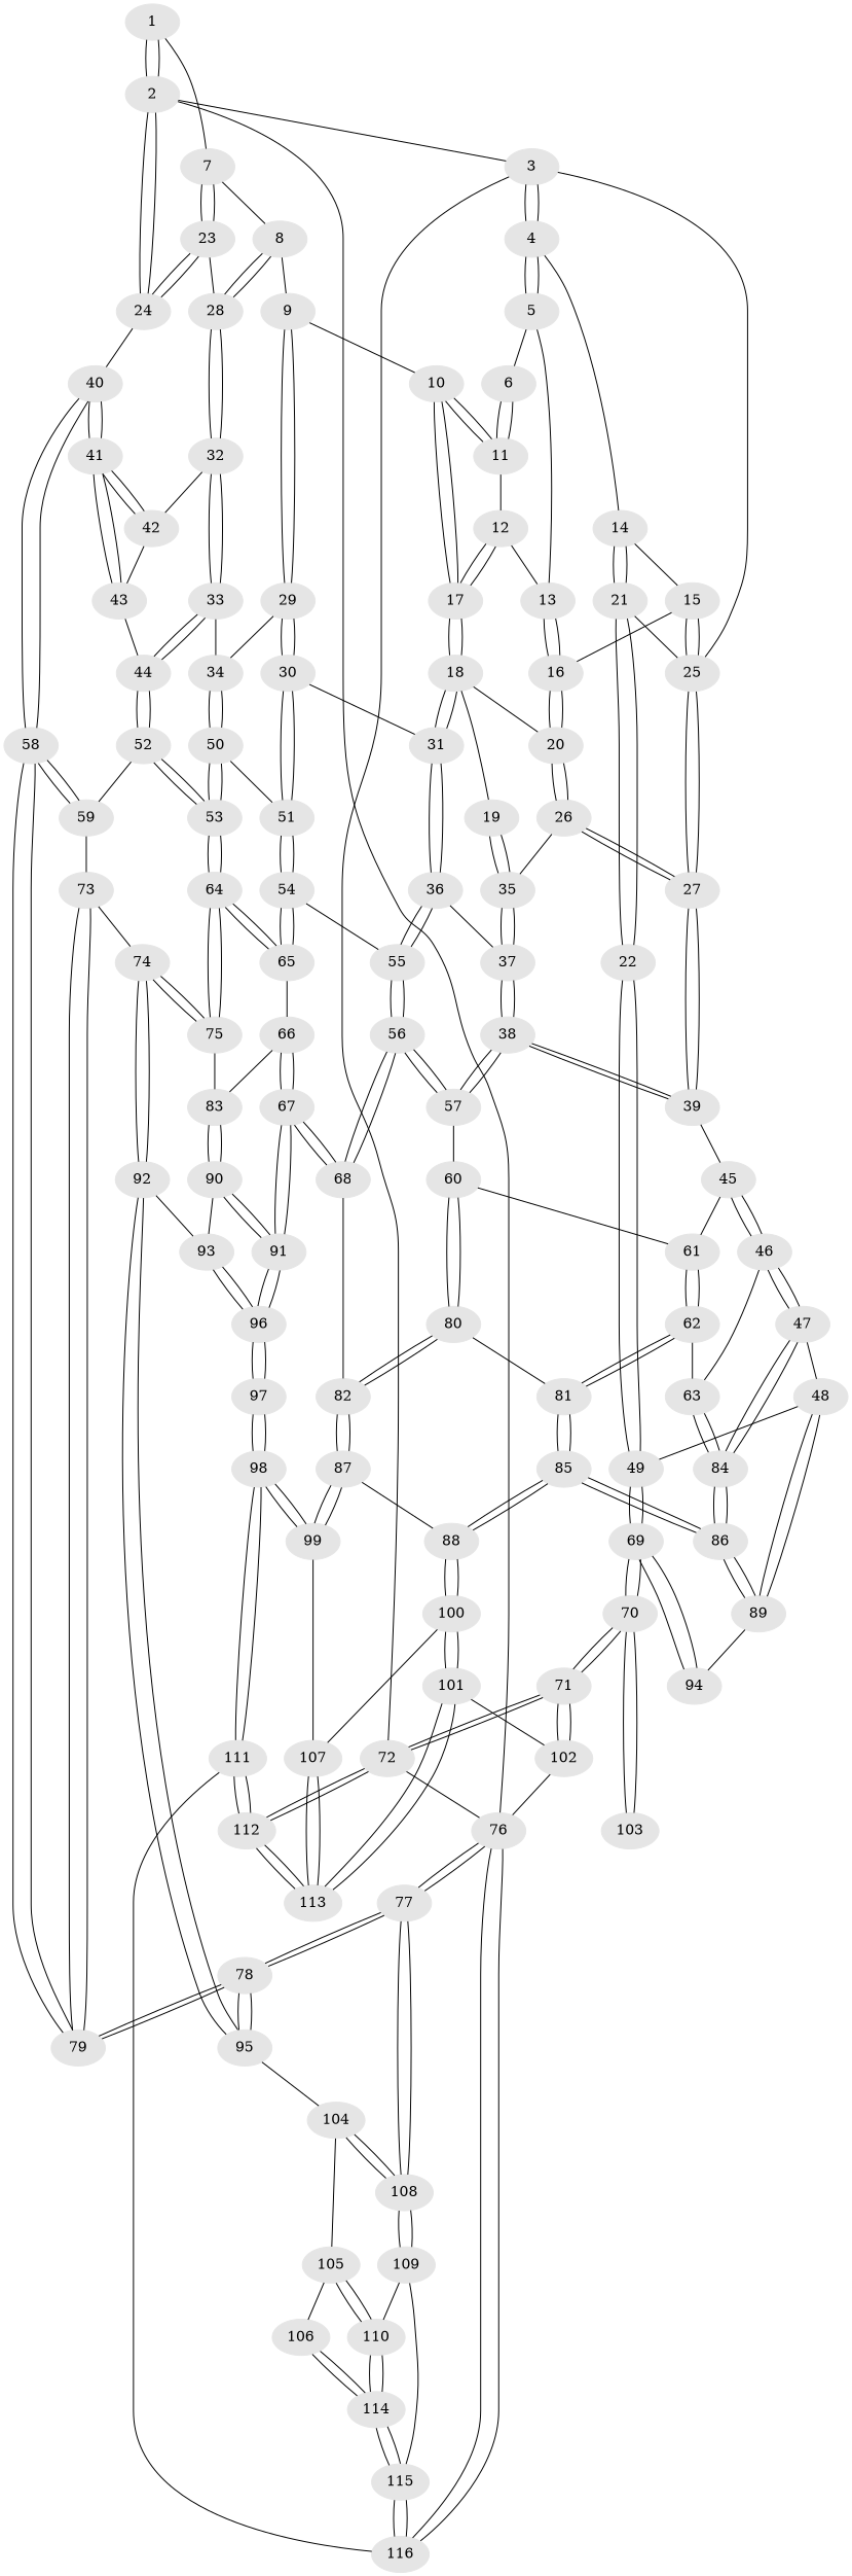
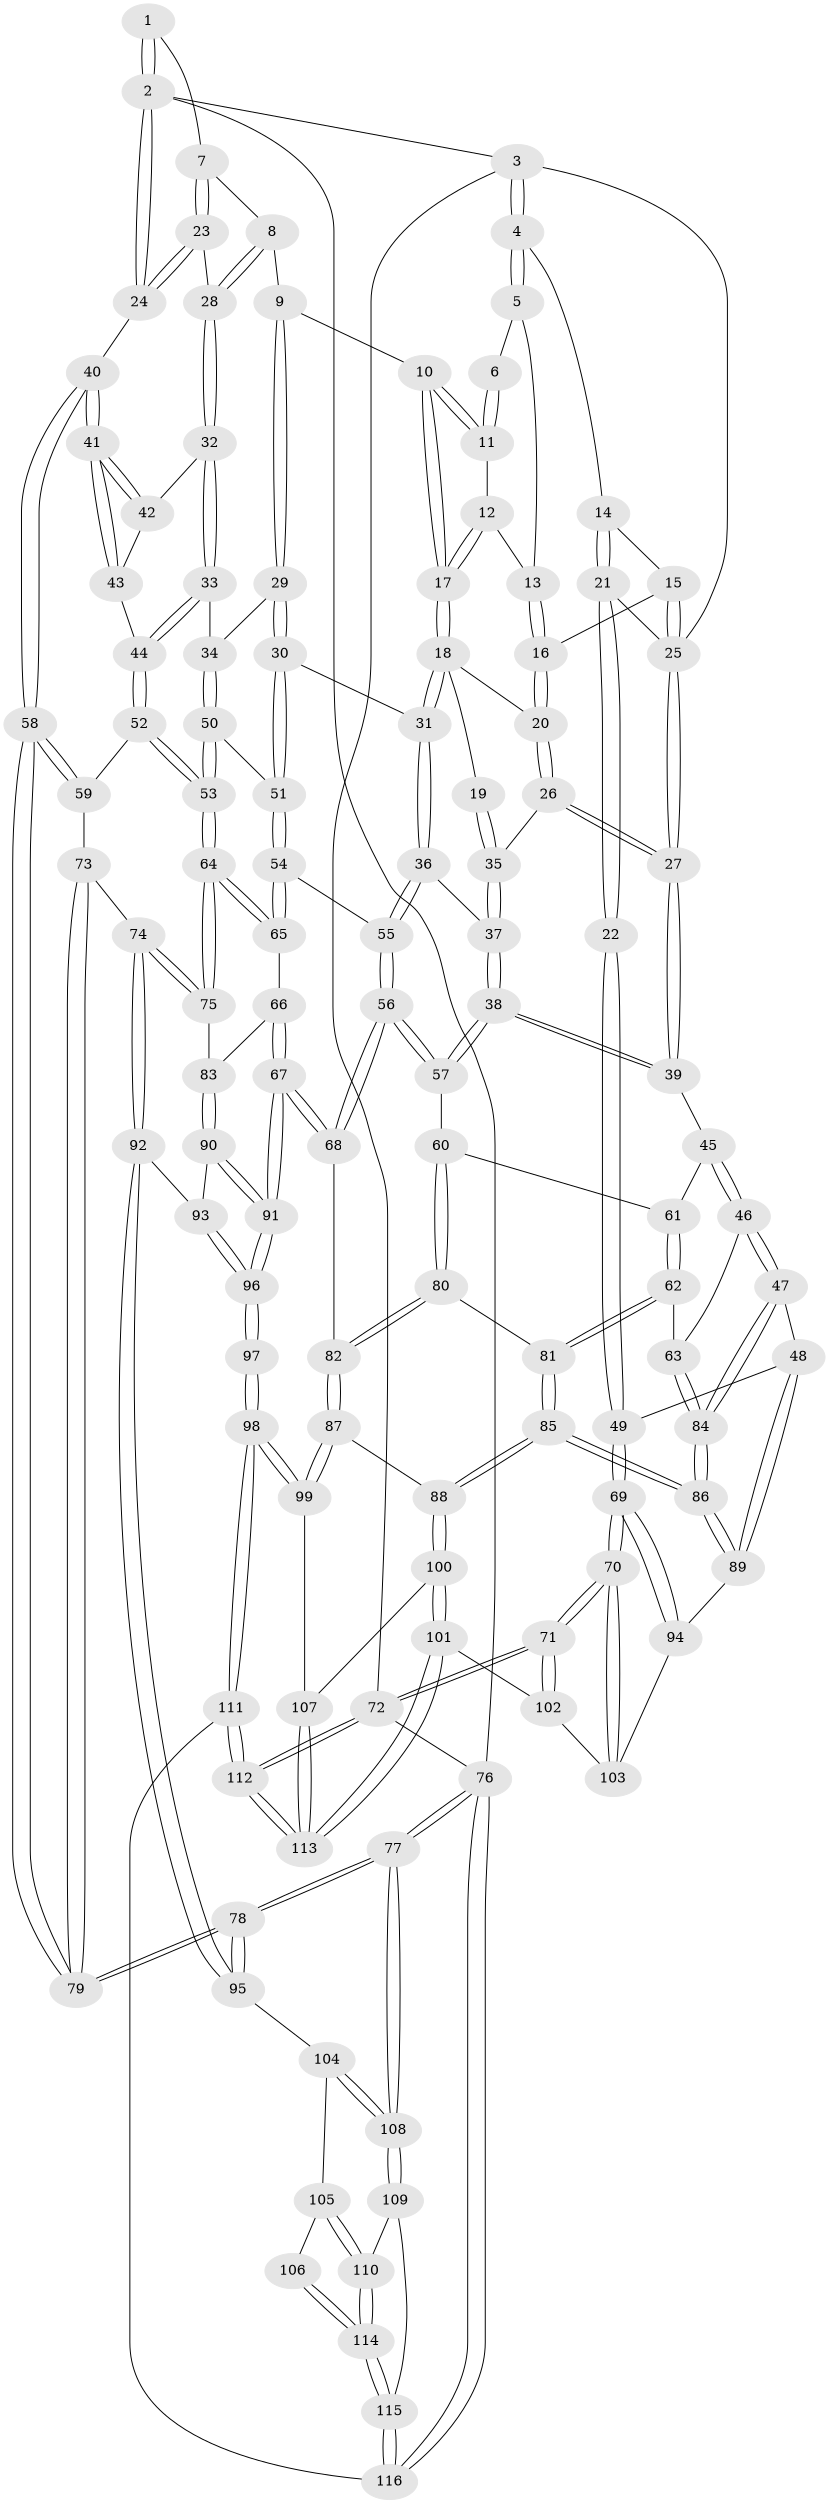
  graph {
    node [color=gray90 style=filled]
    1
    2
    7
    3
    24
    76
    8
    23
    4
    72
    25
    40
    77
    116
    5
    14
    22
    49
    112
    6
    13
    15
    21
    11
    16
    12
    9
    28
    10
    29
    32
    17
    30
    34
    18
    20
    27
    26
    19
    31
    35
    36
    37
    69
    41
    58
    39
    45
    33
    42
    51
    50
    54
    55
    44
    43
    52
    53
    38
    56
    57
    60
    46
    61
    59
    79
    47
    63
    62
    48
    84
    89
    86
    94
    70
    64
    65
    73
    75
    66
    68
    82
    80
    74
    81
    85
    83
    67
    91
    90
    96
    87
    71
    103
    102
    113
    92
    95
    93
    78
    108
    109
    104
    88
    99
    100
    107
    101
    97
    105
    98
    111
    106
    114
    110
    115
    1 -- 2
    1 -- 2
    1 -- 7
    2 -- 3
    2 -- 24
    2 -- 24
    2 -- 76
    7 -- 8
    7 -- 23
    7 -- 23
    3 -- 4
    3 -- 4
    3 -- 72
    3 -- 25
    24 -- 40
    76 -- 77
    76 -- 77
    76 -- 116
    76 -- 116
    8 -- 9
    8 -- 28
    8 -- 28
    23 -- 24
    23 -- 24
    23 -- 28
    4 -- 5
    4 -- 5
    4 -- 14
    72 -- 76
    72 -- 112
    72 -- 112
    25 -- 27
    25 -- 27
    40 -- 41
    40 -- 41
    40 -- 58
    40 -- 58
    77 -- 78
    77 -- 78
    77 -- 108
    77 -- 108
    5 -- 6
    5 -- 13
    14 -- 15
    14 -- 21
    14 -- 21
    22 -- 49
    22 -- 49
    49 -- 69
    49 -- 69
    112 -- 113
    112 -- 113
    6 -- 11
    6 -- 11
    13 -- 16
    13 -- 16
    15 -- 25
    15 -- 25
    15 -- 16
    21 -- 25
    21 -- 22
    21 -- 22
    11 -- 12
    16 -- 20
    16 -- 20
    12 -- 13
    12 -- 17
    12 -- 17
    9 -- 10
    9 -- 29
    9 -- 29
    28 -- 32
    28 -- 32
    10 -- 11
    10 -- 11
    10 -- 17
    10 -- 17
    29 -- 30
    29 -- 30
    29 -- 34
    32 -- 33
    32 -- 33
    32 -- 42
    17 -- 18
    17 -- 18
    30 -- 31
    30 -- 51
    30 -- 51
    34 -- 50
    34 -- 50
    18 -- 20
    18 -- 19
    18 -- 31
    18 -- 31
    20 -- 26
    20 -- 26
    27 -- 39
    27 -- 39
    26 -- 27
    26 -- 27
    26 -- 35
    19 -- 35
    19 -- 35
    31 -- 36
    31 -- 36
    35 -- 37
    35 -- 37
    36 -- 37
    36 -- 55
    36 -- 55
    37 -- 38
    37 -- 38
    69 -- 94
    69 -- 94
    69 -- 70
    69 -- 70
    41 -- 42
    41 -- 42
    41 -- 43
    41 -- 43
    58 -- 59
    58 -- 59
    58 -- 79
    58 -- 79
    39 -- 45
    45 -- 46
    45 -- 46
    45 -- 61
    33 -- 34
    33 -- 44
    33 -- 44
    42 -- 43
    51 -- 54
    51 -- 54
    50 -- 51
    50 -- 53
    50 -- 53
    54 -- 55
    54 -- 65
    54 -- 65
    55 -- 56
    55 -- 56
    44 -- 52
    44 -- 52
    43 -- 44
    52 -- 53
    52 -- 53
    52 -- 59
    53 -- 64
    53 -- 64
    38 -- 39
    38 -- 39
    38 -- 57
    38 -- 57
    56 -- 57
    56 -- 57
    56 -- 68
    56 -- 68
    57 -- 60
    60 -- 61
    60 -- 80
    60 -- 80
    46 -- 47
    46 -- 47
    46 -- 63
    61 -- 62
    61 -- 62
    59 -- 73
    47 -- 48
    47 -- 84
    47 -- 84
    63 -- 84
    63 -- 84
    62 -- 63
    62 -- 81
    62 -- 81
    48 -- 49
    48 -- 89
    48 -- 89
    84 -- 86
    84 -- 86
    89 -- 94
    86 -- 89
    86 -- 89
+   94 -- 103
    70 -- 71
    70 -- 71
    70 -- 103
    70 -- 103
    64 -- 65
    64 -- 65
    64 -- 75
    64 -- 75
    65 -- 66
    73 -- 79
    73 -- 79
    73 -- 74
    75 -- 83
    66 -- 83
    66 -- 67
    66 -- 67
    68 -- 82
    82 -- 87
    82 -- 87
    80 -- 82
    80 -- 82
    80 -- 81
    74 -- 75
    74 -- 75
    74 -- 92
    74 -- 92
    81 -- 85
    81 -- 85
    85 -- 86
    85 -- 86
    85 -- 88
    85 -- 88
    83 -- 90
    83 -- 90
    67 -- 68
    67 -- 68
    67 -- 91
    67 -- 91
    91 -- 96
    91 -- 96
    90 -- 91
    90 -- 91
    90 -- 93
    96 -- 97
    96 -- 97
    87 -- 88
    87 -- 99
    87 -- 99
    71 -- 72
    71 -- 72
    71 -- 102
    71 -- 102
-   102 -- 76
+   102 -- 103
    92 -- 95
    92 -- 95
    92 -- 93
    95 -- 104
    93 -- 96
    93 -- 96
    78 -- 79
    78 -- 79
    78 -- 95
    78 -- 95
    108 -- 109
    108 -- 109
    109 -- 110
    109 -- 115
    104 -- 108
    104 -- 108
    104 -- 105
    88 -- 100
    88 -- 100
    99 -- 107
    100 -- 107
    100 -- 101
    100 -- 101
    107 -- 113
    107 -- 113
    101 -- 102
    101 -- 113
    101 -- 113
    97 -- 98
    97 -- 98
    105 -- 106
    105 -- 110
    105 -- 110
    98 -- 99
    98 -- 99
    98 -- 111
    98 -- 111
    111 -- 116
    111 -- 112
    111 -- 112
    106 -- 114
    106 -- 114
    114 -- 115
    114 -- 115
    110 -- 114
    110 -- 114
    115 -- 116
    115 -- 116
  }
